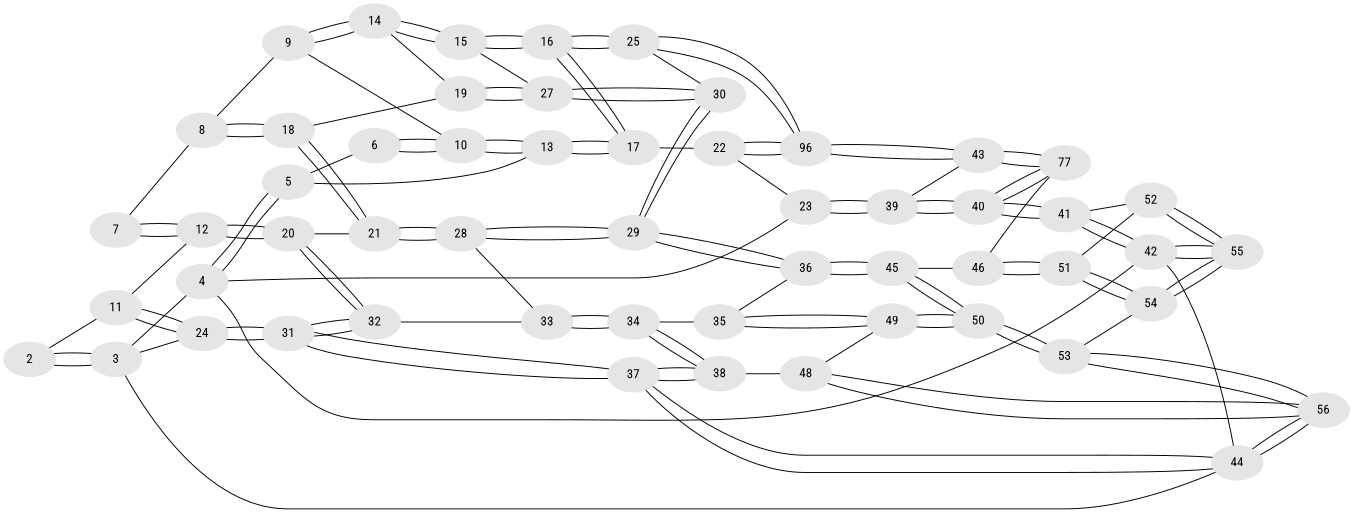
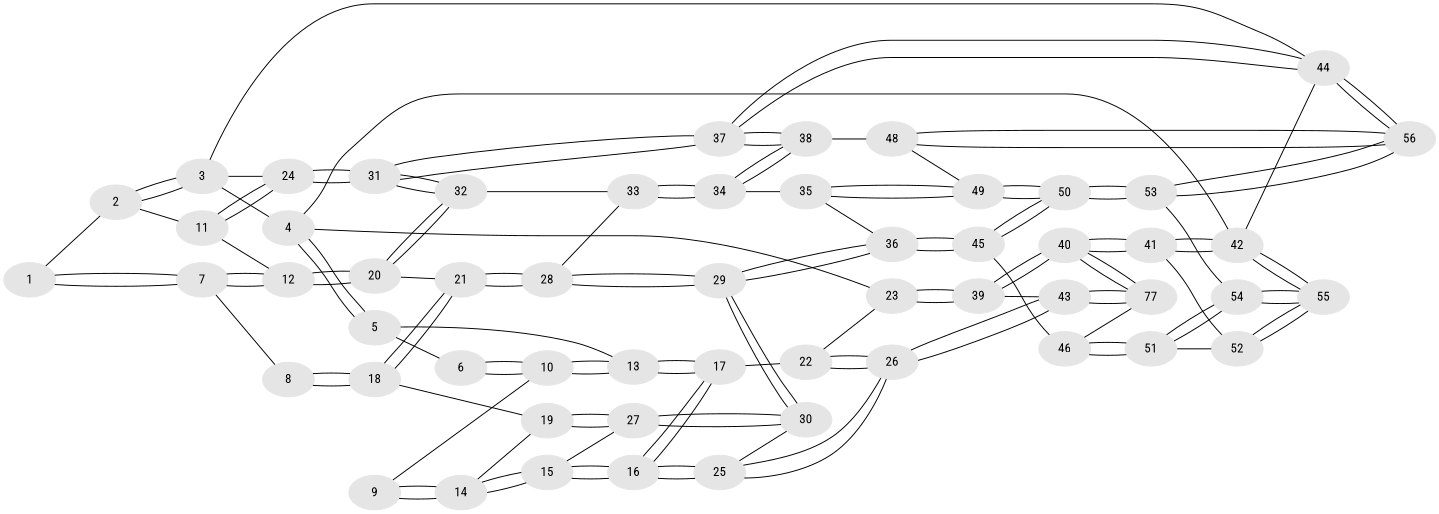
  graph {
    fontname="Roboto Condensed"
    rankdir=LR
    node [color=gray90 fontname="Roboto Condensed" style=filled]
    edge [fontname="Roboto Condensed"]
+   1
    2
    7
    3
    11
    8
    12
    4
    24
    44
    5
    23
    42
    31
    56
    6
    13
    39
    55
    10
    17
    9
    18
    20
    14
    19
    21
    15
    32
    22
    16
    27
    25
    30
-   26 [label=96]
+   26
    28
    33
    29
    43
    40
    37
    n42 [label=77]
    36
    34
    45
    38
    35
    49
    48
    50
    46
    41
    52
    51
    53
    54
+   1 -- 2
+   1 -- 7
+   1 -- 7
    2 -- 3
    2 -- 3
    2 -- 11
    7 -- 8
    7 -- 12
    7 -- 12
    3 -- 4
    3 -- 24
    3 -- 44
    11 -- 12
    11 -- 24
    11 -- 24
-   8 -- 9
    8 -- 18
    8 -- 18
    12 -- 20
    12 -- 20
    4 -- 5
    4 -- 5
    4 -- 23
    4 -- 42
    24 -- 31
    24 -- 31
    44 -- 56
    44 -- 56
    5 -- 6
    5 -- 13
    23 -- 39
    23 -- 39
    42 -- 44
    42 -- 55
    42 -- 55
    31 -- 32
    31 -- 32
    31 -- 37
    31 -- 37
    6 -- 10
    6 -- 10
    13 -- 17
    13 -- 17
    39 -- 43
    39 -- 40
    39 -- 40
    10 -- 13
    10 -- 13
    17 -- 22
    9 -- 10
    9 -- 14
    9 -- 14
    18 -- 19
    18 -- 21
    18 -- 21
    20 -- 21
    20 -- 32
    20 -- 32
    14 -- 19
    14 -- 15
    14 -- 15
    19 -- 27
    19 -- 27
    21 -- 28
    21 -- 28
    15 -- 16
    15 -- 16
    15 -- 27
    32 -- 33
    22 -- 23
    22 -- 26
    22 -- 26
    16 -- 17
    16 -- 17
    16 -- 25
    16 -- 25
    27 -- 30
    27 -- 30
    25 -- 30
    25 -- 26
    25 -- 26
    26 -- 43
    26 -- 43
    28 -- 33
    28 -- 29
    28 -- 29
    33 -- 34
    33 -- 34
    29 -- 30
    29 -- 30
    29 -- 36
    29 -- 36
    43 -- n42
    43 -- n42
    40 -- n42
    40 -- n42
    40 -- 41
    40 -- 41
    37 -- 44
    37 -- 44
    37 -- 38
    37 -- 38
    36 -- 45
    36 -- 45
    34 -- 38
    34 -- 38
    34 -- 35
    45 -- 50
    45 -- 50
    45 -- 46
    38 -- 48
    35 -- 36
    35 -- 49
    35 -- 49
    49 -- 50
    49 -- 50
    48 -- 56
    48 -- 56
    48 -- 49
    50 -- 53
    50 -- 53
    46 -- n42
    46 -- 51
    46 -- 51
    41 -- 42
    41 -- 42
    41 -- 52
    52 -- 55
    52 -- 55
    51 -- 52
    51 -- 54
    51 -- 54
    53 -- 56
    53 -- 56
    53 -- 54
    54 -- 55
    54 -- 55
  }
